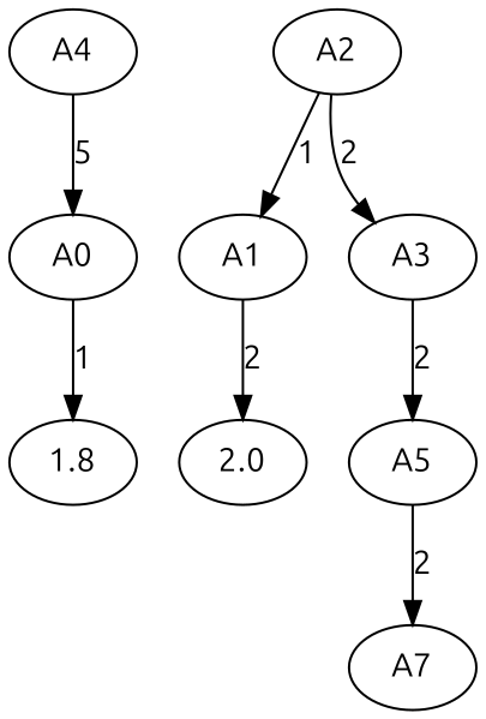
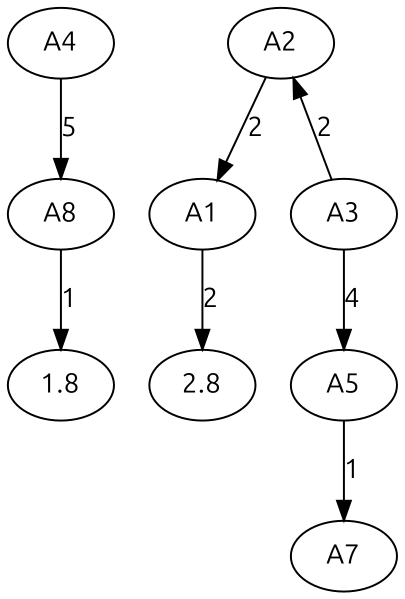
  digraph {
    fontname=Ubuntu
    node [fontname=Ubuntu]
    edge [fontname=Ubuntu]
    n1 [label=A4]
-   n2 [label=A0]
+   n2 [label=A8]
    n3 [label=1.8]
    n4 [label=A2]
    n5 [label=A1]
    n6 [label=A3]
-   n7 [label=2.0]
+   n7 [label=2.8]
    n8 [label=A5]
    n9 [label=A7]
    n1 -> n2 [label=5]
    n2 -> n3 [label=1]
-   n4 -> n5 [label=1]
-   n4 -> n6 [label=2]
+   n4 -> n5 [label=2]
+   n6 -> n4 [label=2]
    n5 -> n7 [label=2]
-   n6 -> n8 [label=2]
-   n8 -> n9 [label=2]
+   n6 -> n8 [label=4]
+   n8 -> n9 [label=1]
  }
